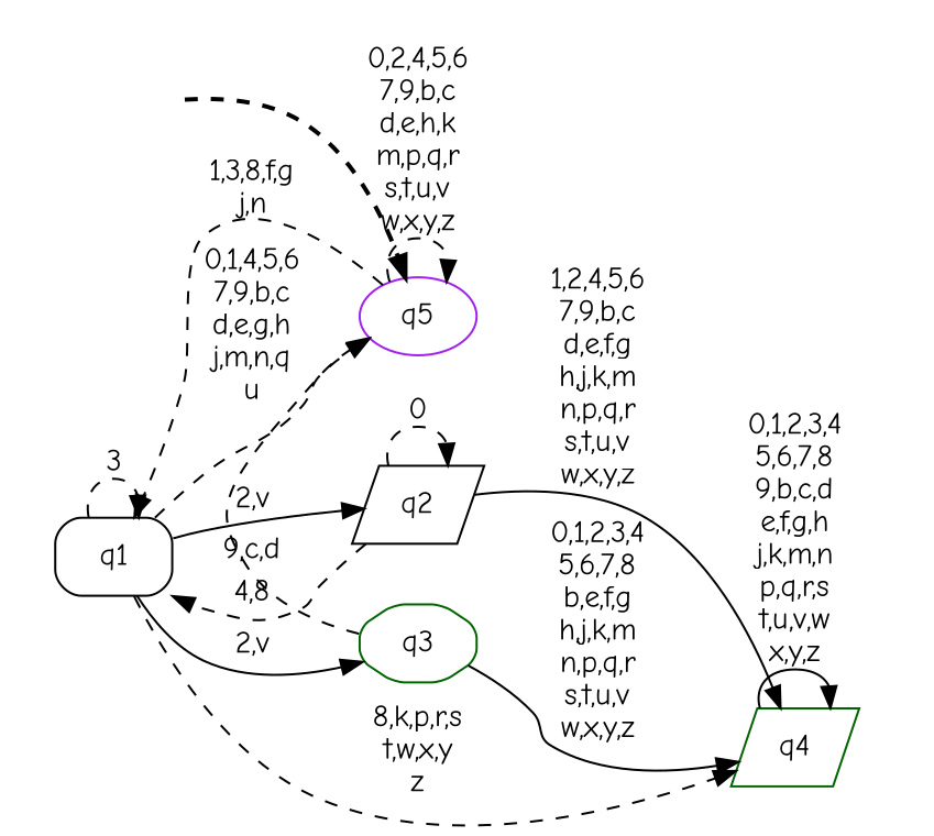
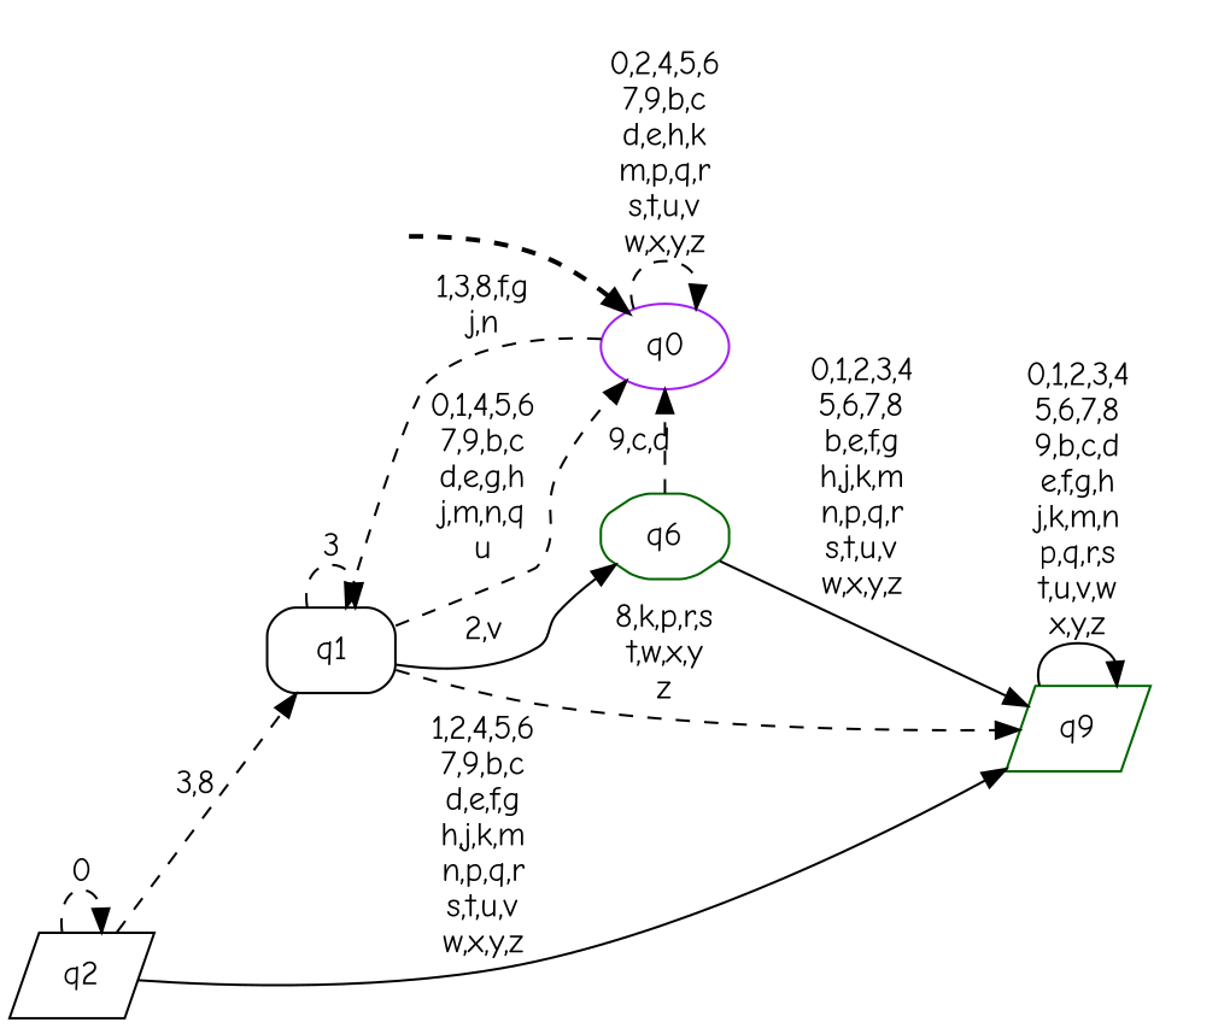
  digraph {
    fontname="Comic Neue"
    rankdir=LR
    node [fontname="Comic Neue" shape=parallelogram style="rounded,filled" color=black fillcolor=white]
    edge [fontname="Comic Neue" style=dashed]
    __start0 [height=0 shape=none style=invis width=0 color="" fillcolor=""]
-   n2 [color=purple label=q5 shape=ellipse]
+   n2 [color=purple label=q0 shape=ellipse]
    n3 [label=q1 shape=box]
    n4 [label=q2 style=filled]
-   n5 [color=darkgreen label=q3 shape=octagon]
-   n6 [color=darkgreen label=q4 style=filled]
+   n5 [color=darkgreen label=q6 shape=octagon]
+   n6 [color=darkgreen label=q9 style=filled]
    subgraph cluster_1 {
      nodesep=0.15
      ranksep=0.15
      style=invis
      __start0
      n2
    }
    __start0 -> n2 [penwidth=2]
    n2 -> n2 [label="0,2,4,5,6\n7,9,b,c\nd,e,h,k\nm,p,q,r\ns,t,u,v\nw,x,y,z"]
    n2 -> n3 [label="1,3,8,f,g\nj,n"]
    n3 -> n2 [label="0,1,4,5,6\n7,9,b,c\nd,e,g,h\nj,m,n,q\nu"]
    n3 -> n3 [label=3]
-   n3 -> n4 [label="2,v" style=solid]
    n3 -> n5 [label="2,v" style=solid]
    n3 -> n6 [label="8,k,p,r,s\nt,w,x,y\nz"]
-   n4 -> n3 [label="4,8"]
+   n4 -> n3 [label="3,8"]
    n4 -> n4 [label=0]
    n4 -> n6 [label="1,2,4,5,6\n7,9,b,c\nd,e,f,g\nh,j,k,m\nn,p,q,r\ns,t,u,v\nw,x,y,z" style=solid]
    n5 -> n2 [label="9,c,d"]
    n5 -> n6 [label="0,1,2,3,4\n5,6,7,8\nb,e,f,g\nh,j,k,m\nn,p,q,r\ns,t,u,v\nw,x,y,z" style=solid]
    n6 -> n6 [label="0,1,2,3,4\n5,6,7,8\n9,b,c,d\ne,f,g,h\nj,k,m,n\np,q,r,s\nt,u,v,w\nx,y,z" style=solid]
  }
